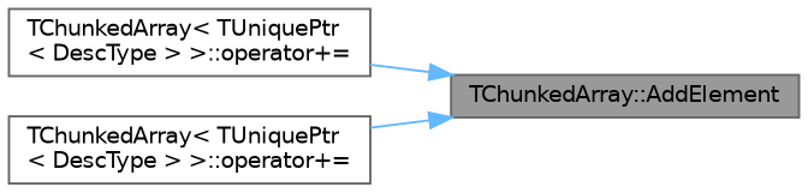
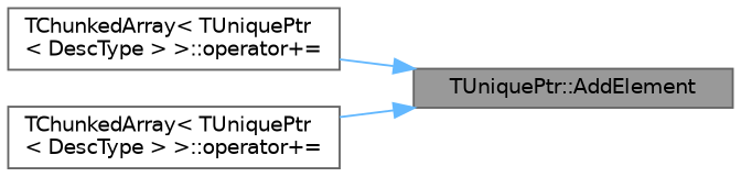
  digraph {
    rankdir=RL
    node [color=grey40 fillcolor=white fontname=Helvetica fontsize=10 shape=box style=filled]
    edge [color=steelblue1 dir=back fontname=Helvetica fontsize=10 labelfontname=Helvetica labelfontsize=10 style=solid]
-   n1 [color=gray40 fillcolor=grey60 fontcolor=black height=0.2 label="TChunkedArray::AddElement" width=0.4]
+   n1 [color=gray40 fillcolor=grey60 fontcolor=black height=0.2 label="TUniquePtr::AddElement" width=0.4]
    n2 [height=0.2 label="TChunkedArray\< TUniquePtr\l\< DescType \> \>::operator+=" width=0.4]
    n3 [height=0.2 label="TChunkedArray\< TUniquePtr\l\< DescType \> \>::operator+=" width=0.4]
    n1 -> n2
    n1 -> n3
  }
